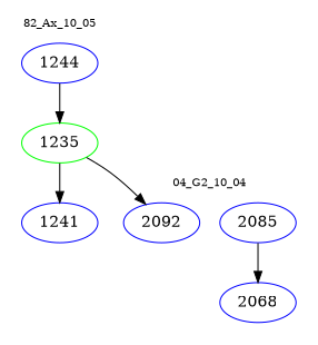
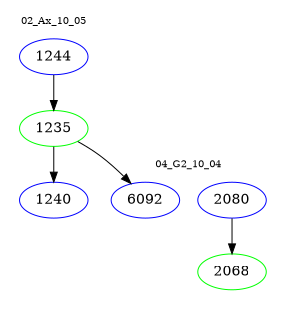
  digraph {
    node [color=blue]
    edge [color=black]
    n1 [label=1244]
    n2 [color=green label=1235]
-   n3 [label=1241]
-   n4 [label=2085]
-   n5 [label=2068]
-   n6 [label=2092]
+   n3 [label=1240]
+   n4 [label=2080]
+   n5 [color=green label=2068]
+   n6 [label=6092]
    subgraph cluster_1 {
      color=white
      fontsize=10
-     label="82_Ax_10_05"
+     label="02_Ax_10_05"
      n1
      n2
      n3
    }
    subgraph cluster_2 {
      color=white
      fontsize=10
      label="04_G2_10_04"
      n4
      n5
      n6
    }
    n1 -> n2
    n2 -> n3
    n2 -> n6
    n4 -> n5
  }
